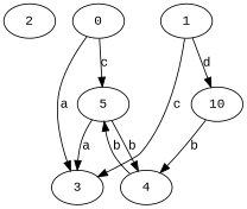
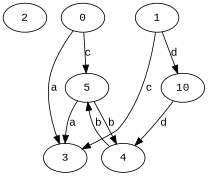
  strict digraph {
    fontname="Liberation Mono"
    node [fontname="Liberation Mono"]
    edge [fontname="Liberation Mono"]
    2
    0
    3
    5
    4
    1
    10
    0 -> 3 [label=a]
    0 -> 5 [label=c]
    5 -> 3 [label=a]
    5 -> 4 [label=b]
    4 -> 5 [label=b]
    1 -> 3 [label=c]
    1 -> 10 [label=d]
-   10 -> 4 [label=b]
+   10 -> 4 [label=d]
  }
